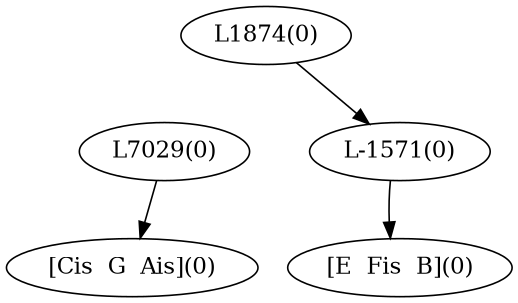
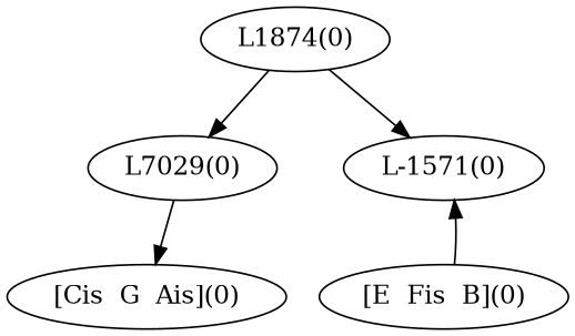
  digraph {
    n1 [label="L7029(0)"]
    "L-1571(0)"
    n3 [label="L1874(0)"]
    "[Cis  G  Ais](0)"
    "[E  Fis  B](0)"
    subgraph sub_1 {
      rank=same
      n1
      "L-1571(0)"
    }
    subgraph sub_2 {
      rank=min
      n3
    }
    subgraph sub_3 {
      rank=max
      "[Cis  G  Ais](0)"
      "[E  Fis  B](0)"
    }
    n1 -> "[Cis  G  Ais](0)"
-   "L-1571(0)" -> "[E  Fis  B](0)"
+   "[E  Fis  B](0)" -> "L-1571(0)"
+   n3 -> n1
    n3 -> "L-1571(0)"
  }
